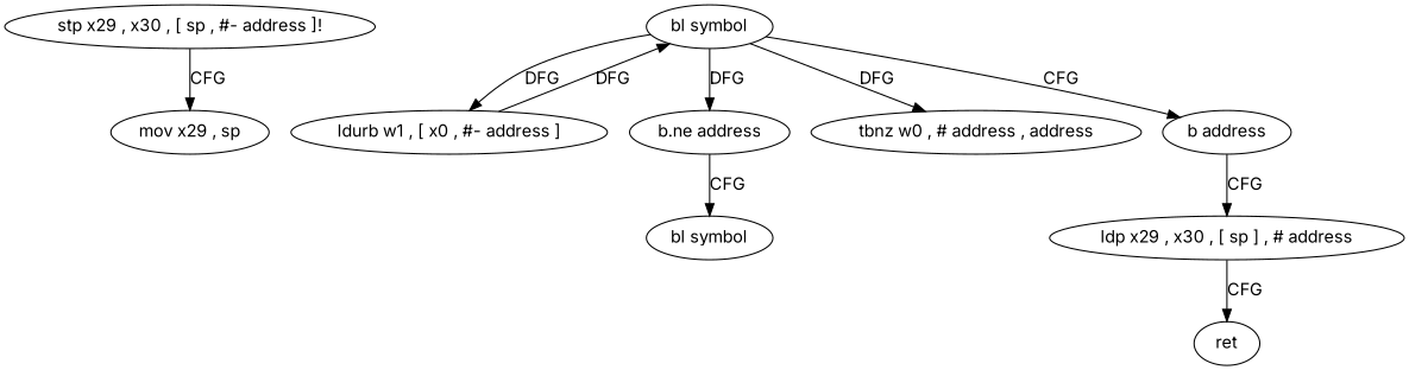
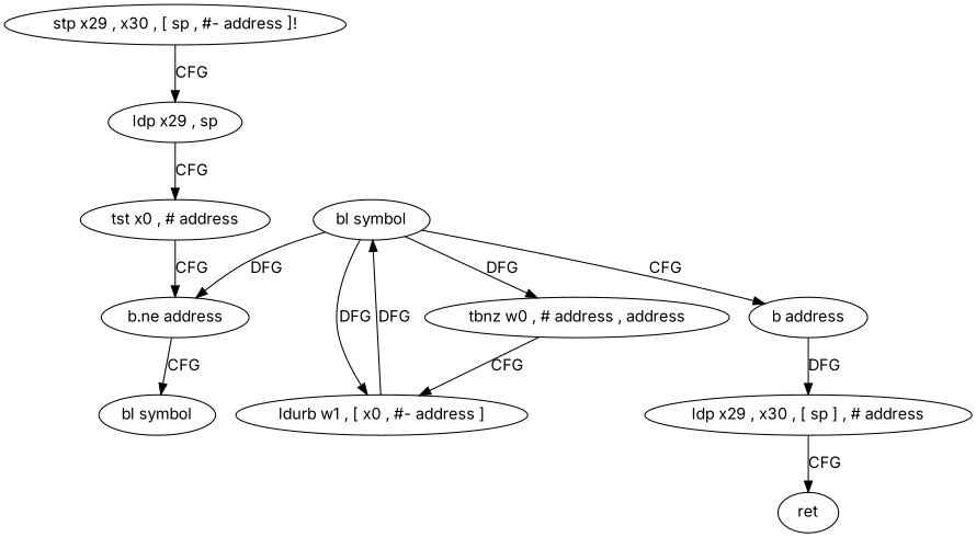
  digraph {
    fontname=Inter
    node [fontname=Inter]
    edge [fontname=Inter]
    n1 [label="stp x29 , x30 , [ sp , #- address ]!"]
-   n2 [label="mov x29 , sp"]
+   n2 [label="ldp x29 , sp"]
+   n3 [label="tst x0 , # address"]
    n4 [label="b.ne address"]
    n5 [label="bl symbol"]
    n6 [label="tbnz w0 , # address , address"]
    n7 [label="ldurb w1 , [ x0 , #- address ]"]
    n8 [label="bl symbol"]
    n9 [label="ldp x29 , x30 , [ sp ] , # address"]
    n10 [label=ret]
    n11 [label="b address"]
    n1 -> n2 [label=CFG]
+   n2 -> n3 [label=CFG]
+   n3 -> n4 [label=CFG]
    n4 -> n5 [label=CFG]
+   n6 -> n7 [label=CFG]
    n7 -> n8 [label=DFG]
    n8 -> n4 [label=DFG]
    n8 -> n6 [label=DFG]
    n8 -> n7 [label=DFG]
    n8 -> n11 [label=CFG]
    n9 -> n10 [label=CFG]
-   n11 -> n9 [label=CFG]
+   n11 -> n9 [label=DFG]
  }
